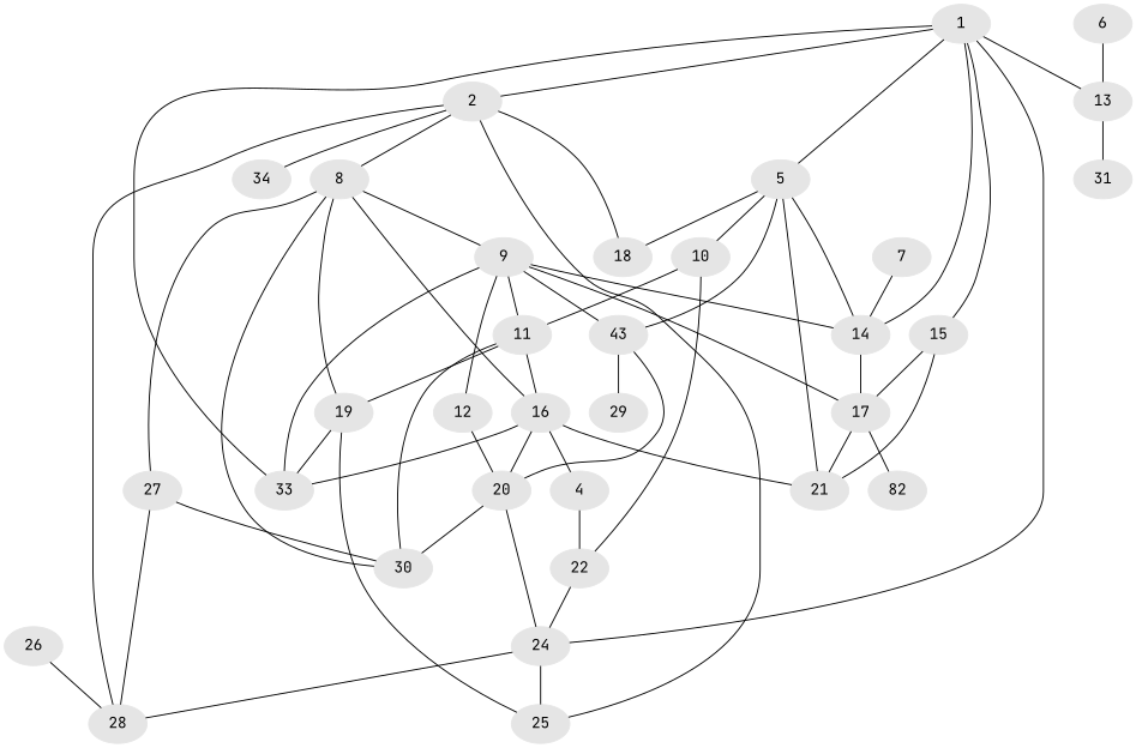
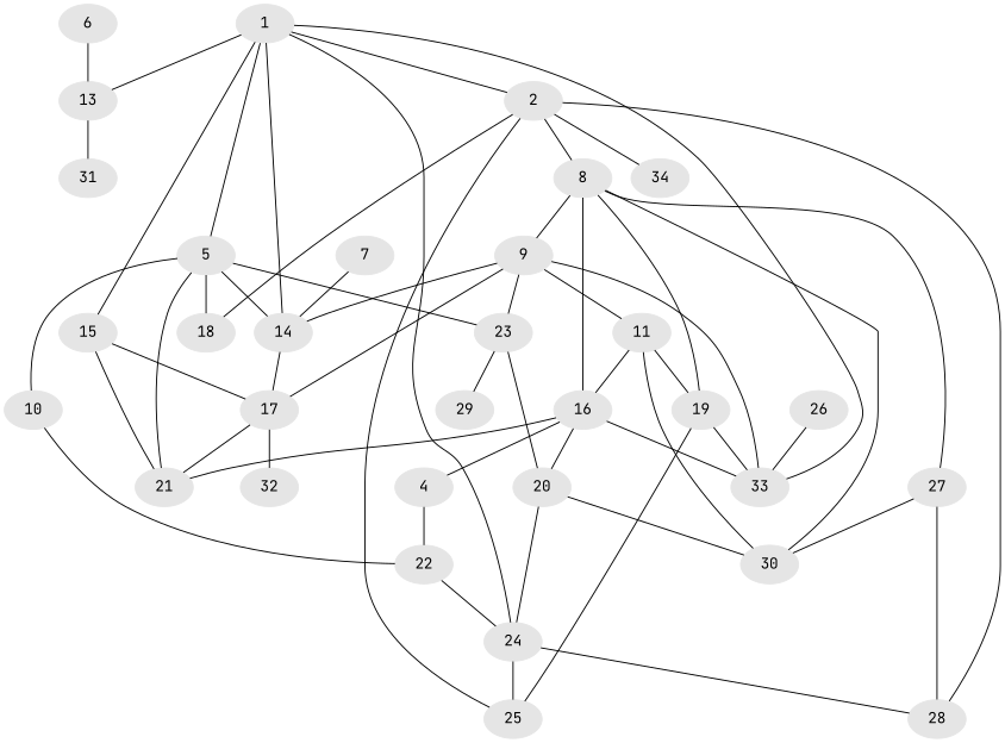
  graph {
    fontname="JetBrains Mono"
    node [color=gray90 fontname="JetBrains Mono" style=filled]
    edge [fontname="JetBrains Mono" weight=1.0]
    1
    2
    5
    13
    14
    15
    24
    33
    8
    18
    25
    28
    34
    10
    21
-   23 [label=43]
+   23
    31
    17
    9
    16
    19
    27
    30
    4
    22
    11
    20
    29
    6
    7
-   12
-   32 [label=82]
+   32
    26
    1 -- 2
    1 -- 5
    1 -- 13
    1 -- 14
    1 -- 15
    1 -- 24
    1 -- 33
    2 -- 8
    2 -- 18
    2 -- 25
    2 -- 28
    2 -- 34
    5 -- 14
    5 -- 18
    5 -- 10
    5 -- 21
    5 -- 23
    13 -- 31
    14 -- 17
    15 -- 21
    15 -- 17
    24 -- 25
    24 -- 28
    8 -- 9
    8 -- 16
    8 -- 19
    8 -- 27
    8 -- 30
    10 -- 22
-   10 -- 11
    23 -- 20
    23 -- 29
    17 -- 21
    17 -- 32
    9 -- 14
    9 -- 33
    9 -- 23
    9 -- 17
    9 -- 11
-   9 -- 12
    16 -- 33
    16 -- 21
    16 -- 4
    16 -- 20
    19 -- 33
    19 -- 25
    27 -- 28
    27 -- 30
    4 -- 22
    22 -- 24
    11 -- 16
    11 -- 19
    11 -- 30
    20 -- 24
    20 -- 30
    6 -- 13
    7 -- 14
-   12 -- 20
-   26 -- 28
+   26 -- 33
  }
